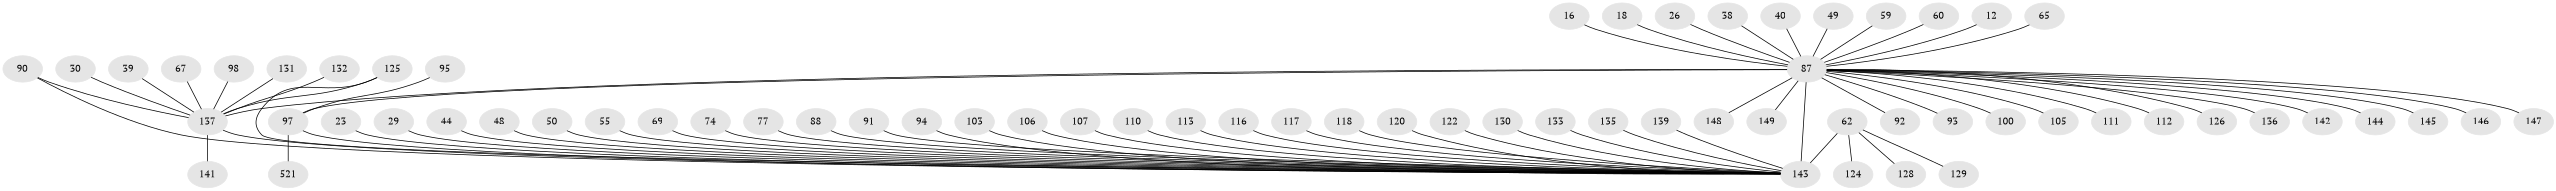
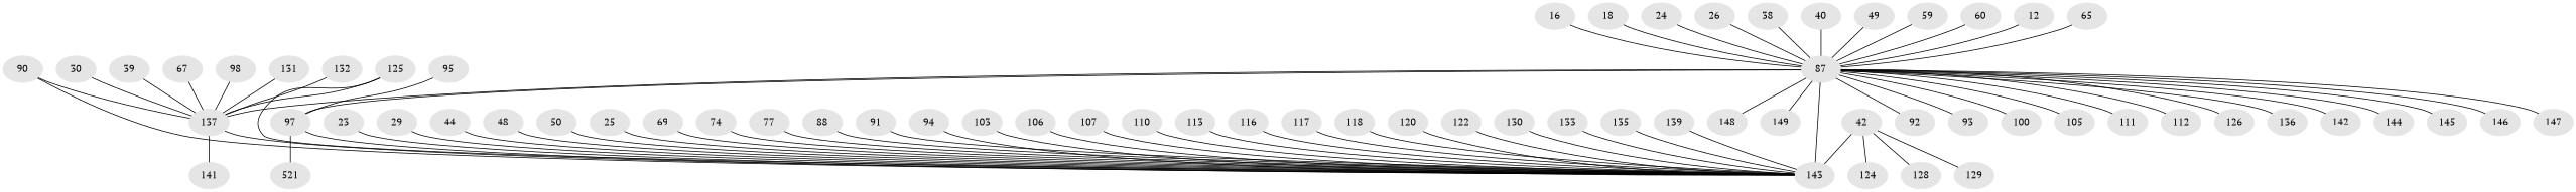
  graph {
    fontname="PT Serif"
    node [color=gray90 fontname="PT Serif" style=filled]
    edge [fontname="PT Serif"]
    87 [super="+28+12+1+85+52"]
    143 [super="+63+79+140+138+108+127"]
    137 [super="+125+84"]
    92
    93
    97 [super="+76+81"]
    100
    105
    111 [super="+68"]
    112 [super="+51"]
    126 [super="+70"]
    136
    142
    144
    145 [super="+114"]
    146
    147
    148 [super="+102+134"]
    149
    16
    18
    23
+   24
    26
    29
    141
    30
    38
    39
    40
-   42 [super="+20" label=62]
+   42 [super="+20"]
    124
    128
    129
    44
    48
    49
    50
-   55
+   55 [label=25]
    59 [super="+37"]
    60
    n42 [label=12]
    65
    67
    69
    74
    77
    n48 [label=521]
    88
    90 [super="+66"]
    91 [super="+32"]
    94
    95
    98
    103
    106
    107
    110
    113
    116
    117
    118
    120 [super="+53"]
    122
    n65 [label=125 super="+57"]
    130
    131 [super="+58"]
    132
    133
    135
    139
    87 -- 143 [weight=35]
    87 -- 137 [weight=6]
    87 -- 92
    87 -- 93
    87 -- 97 [weight=2]
    87 -- 100
    87 -- 105
    87 -- 111
    87 -- 112 [weight=2]
    87 -- 126
    87 -- 136
    87 -- 142
    87 -- 144
    87 -- 145
    87 -- 146
    87 -- 147
    87 -- 148 [weight=2]
    87 -- 149
    137 -- 143 [weight=4]
    137 -- 141
    97 -- 143 [weight=3]
    97 -- n48
    16 -- 87
    18 -- 87
    23 -- 143
+   24 -- 87
    26 -- 87
    29 -- 143
    30 -- 137
    38 -- 87
    39 -- 137
    40 -- 87
    42 -- 143 [weight=5]
    42 -- 124
    42 -- 128
    42 -- 129
    44 -- 143
    48 -- 143
    49 -- 87
    50 -- 143
    55 -- 143
    59 -- 87
    60 -- 87
    n42 -- 87
    65 -- 87
    67 -- 137
    69 -- 143
    74 -- 143
    77 -- 143
    88 -- 143
    90 -- 143 [weight=2]
    90 -- 137 [weight=3]
    91 -- 143
    94 -- 143
    95 -- 97
    98 -- 137
    103 -- 143
    106 -- 143
    107 -- 143
    110 -- 143
    113 -- 143
    116 -- 143
    117 -- 143
    118 -- 143
    120 -- 143
    122 -- 143
    n65 -- 143 [weight=2]
    n65 -- 137 [weight=2]
    130 -- 143
    131 -- 137
    132 -- 137
    133 -- 143
    135 -- 143
    139 -- 143
  }
